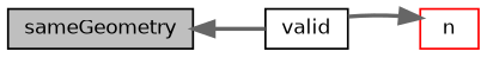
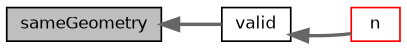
  digraph {
    rankdir=LR
    node [color=black fontname=Helvetica fontsize=10 shape=record]
    edge [color=gray40 dir=back fontname=Helvetica fontsize=10 labelfontname=Helvetica labelfontsize=10 style=bold]
    n1 [fillcolor=grey75 fontcolor=black height=0.2 label=sameGeometry style=filled width=0.4]
    n2 [height=0.2 label=valid width=0.4]
    n3 [color=red height=0.2 label=n width=0.4]
    n1 -> n2
-   n3 -> n2
+   n2 -> n3
  }
